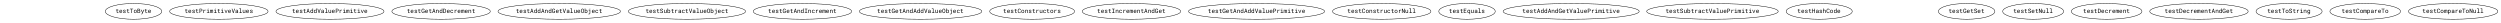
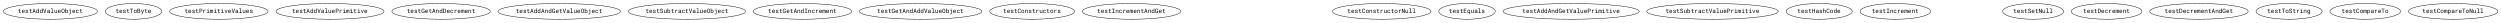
  digraph {
    fontname="Roboto Mono"
    node [fontname="Roboto Mono"]
+   testAddValueObject
    testToByte
    testPrimitiveValues
    testAddValuePrimitive
    testGetAndDecrement
    testAddAndGetValueObject
    testSubtractValueObject
    testGetAndIncrement
    testGetAndAddValueObject
    testConstructors
    testIncrementAndGet
-   testGetAndAddValuePrimitive
    testConstructorNull
    testEquals
    testAddAndGetValuePrimitive
    testSubtractValuePrimitive
    testHashCode
-   testGetSet
+   testIncrement
    testSetNull
    testDecrement
    testDecrementAndGet
    testToString
    testCompareTo
    testCompareToNull
  }
